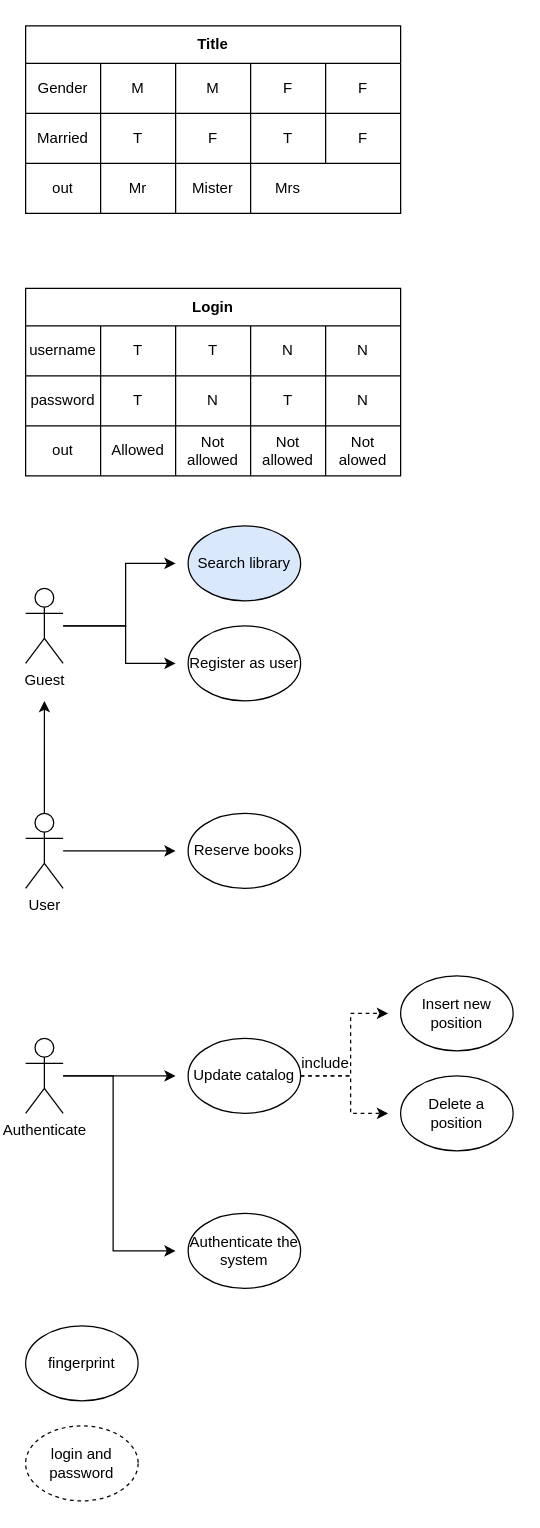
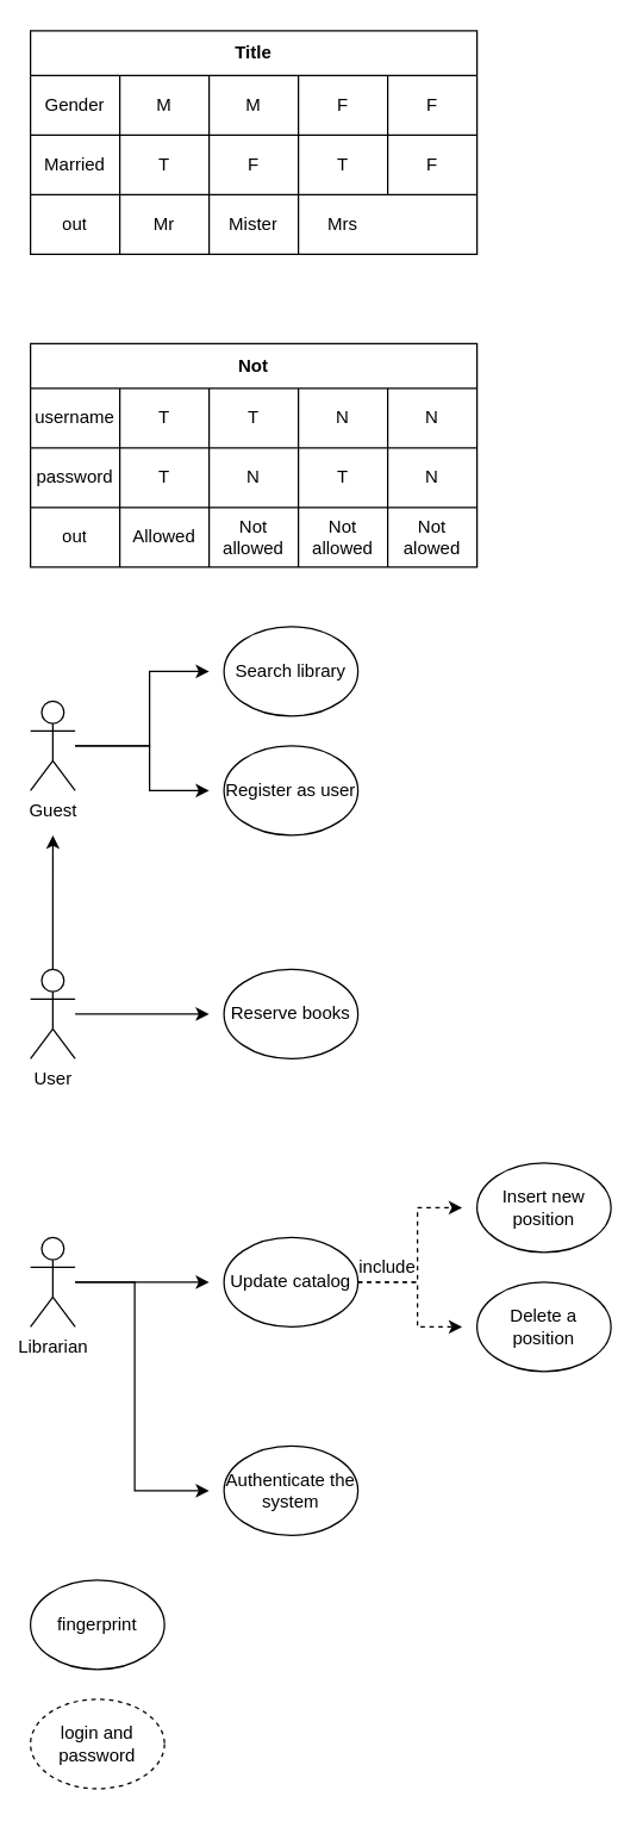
  <mxCell id="0" />
  <mxCell id="1" parent="0" />
- <mxCell id="2" value="Login" style="shape=table;html=1;whiteSpace=wrap;startSize=30;container=1;collapsible=0;childLayout=tableLayout;fontStyle=1;align=center;" vertex="1" parent="1"><mxGeometry x="20" y="230" width="300" height="150" as="geometry" /></mxCell>
+ <mxCell id="2" value="Not" style="shape=table;html=1;whiteSpace=wrap;startSize=30;container=1;collapsible=0;childLayout=tableLayout;fontStyle=1;align=center;" vertex="1" parent="1"><mxGeometry x="20" y="230" width="300" height="150" as="geometry" /></mxCell>
  <mxCell id="3" value="" style="shape=partialRectangle;html=1;whiteSpace=wrap;collapsible=0;dropTarget=0;pointerEvents=0;fillColor=none;top=0;left=0;bottom=0;right=0;points=[[0,0.5],[1,0.5]];portConstraint=eastwest;" vertex="1" parent="2"><mxGeometry y="30" width="300" height="40" as="geometry" /></mxCell>
  <mxCell id="4" value="username" style="shape=partialRectangle;html=1;whiteSpace=wrap;connectable=0;fillColor=none;top=0;left=0;bottom=0;right=0;overflow=hidden;" vertex="1" parent="3"><mxGeometry width="60" height="40" as="geometry" /></mxCell>
  <mxCell id="5" value="T" style="shape=partialRectangle;html=1;whiteSpace=wrap;connectable=0;fillColor=none;top=0;left=0;bottom=0;right=0;overflow=hidden;" vertex="1" parent="3"><mxGeometry x="60" width="60" height="40" as="geometry" /></mxCell>
  <mxCell id="6" value="T" style="shape=partialRectangle;html=1;whiteSpace=wrap;connectable=0;fillColor=none;top=0;left=0;bottom=0;right=0;overflow=hidden;" vertex="1" parent="3"><mxGeometry x="120" width="60" height="40" as="geometry" /></mxCell>
  <mxCell id="7" value="N" style="shape=partialRectangle;html=1;whiteSpace=wrap;connectable=0;fillColor=none;top=0;left=0;bottom=0;right=0;overflow=hidden;" vertex="1" parent="3"><mxGeometry x="180" width="60" height="40" as="geometry" /></mxCell>
  <mxCell id="8" value="N" style="shape=partialRectangle;html=1;whiteSpace=wrap;connectable=0;fillColor=none;top=0;left=0;bottom=0;right=0;overflow=hidden;" vertex="1" parent="3"><mxGeometry x="240" width="60" height="40" as="geometry" /></mxCell>
  <mxCell id="9" value="" style="shape=partialRectangle;html=1;whiteSpace=wrap;collapsible=0;dropTarget=0;pointerEvents=0;fillColor=none;top=0;left=0;bottom=0;right=0;points=[[0,0.5],[1,0.5]];portConstraint=eastwest;" vertex="1" parent="2"><mxGeometry y="70" width="300" height="40" as="geometry" /></mxCell>
  <mxCell id="10" value="password" style="shape=partialRectangle;html=1;whiteSpace=wrap;connectable=0;fillColor=none;top=0;left=0;bottom=0;right=0;overflow=hidden;" vertex="1" parent="9"><mxGeometry width="60" height="40" as="geometry" /></mxCell>
  <mxCell id="11" value="T" style="shape=partialRectangle;html=1;whiteSpace=wrap;connectable=0;fillColor=none;top=0;left=0;bottom=0;right=0;overflow=hidden;" vertex="1" parent="9"><mxGeometry x="60" width="60" height="40" as="geometry" /></mxCell>
  <mxCell id="12" value="N" style="shape=partialRectangle;html=1;whiteSpace=wrap;connectable=0;fillColor=none;top=0;left=0;bottom=0;right=0;overflow=hidden;" vertex="1" parent="9"><mxGeometry x="120" width="60" height="40" as="geometry" /></mxCell>
  <mxCell id="13" value="T" style="shape=partialRectangle;html=1;whiteSpace=wrap;connectable=0;fillColor=none;top=0;left=0;bottom=0;right=0;overflow=hidden;" vertex="1" parent="9"><mxGeometry x="180" width="60" height="40" as="geometry" /></mxCell>
  <mxCell id="14" value="N" style="shape=partialRectangle;html=1;whiteSpace=wrap;connectable=0;fillColor=none;top=0;left=0;bottom=0;right=0;overflow=hidden;" vertex="1" parent="9"><mxGeometry x="240" width="60" height="40" as="geometry" /></mxCell>
  <mxCell id="15" value="" style="shape=partialRectangle;html=1;whiteSpace=wrap;collapsible=0;dropTarget=0;pointerEvents=0;fillColor=none;top=0;left=0;bottom=0;right=0;points=[[0,0.5],[1,0.5]];portConstraint=eastwest;" vertex="1" parent="2"><mxGeometry y="110" width="300" height="40" as="geometry" /></mxCell>
  <mxCell id="16" value="out" style="shape=partialRectangle;html=1;whiteSpace=wrap;connectable=0;fillColor=none;top=0;left=0;bottom=0;right=0;overflow=hidden;" vertex="1" parent="15"><mxGeometry width="60" height="40" as="geometry" /></mxCell>
  <mxCell id="17" value="Allowed" style="shape=partialRectangle;html=1;whiteSpace=wrap;connectable=0;fillColor=none;top=0;left=0;bottom=0;right=0;overflow=hidden;" vertex="1" parent="15"><mxGeometry x="60" width="60" height="40" as="geometry" /></mxCell>
  <mxCell id="18" value="Not allowed" style="shape=partialRectangle;html=1;whiteSpace=wrap;connectable=0;fillColor=none;top=0;left=0;bottom=0;right=0;overflow=hidden;" vertex="1" parent="15"><mxGeometry x="120" width="60" height="40" as="geometry" /></mxCell>
  <mxCell id="19" value="Not allowed" style="shape=partialRectangle;html=1;whiteSpace=wrap;connectable=0;fillColor=none;top=0;left=0;bottom=0;right=0;overflow=hidden;" vertex="1" parent="15"><mxGeometry x="180" width="60" height="40" as="geometry" /></mxCell>
  <mxCell id="20" value="Not alowed" style="shape=partialRectangle;html=1;whiteSpace=wrap;connectable=0;fillColor=none;top=0;left=0;bottom=0;right=0;overflow=hidden;" vertex="1" parent="15"><mxGeometry x="240" width="60" height="40" as="geometry" /></mxCell>
  <mxCell id="21" style="edgeStyle=orthogonalEdgeStyle;rounded=0;orthogonalLoop=1;jettySize=auto;html=1;" edge="1" parent="1" source="23"><mxGeometry relative="1" as="geometry"><mxPoint x="140" y="450" as="targetPoint" /><Array as="points"><mxPoint x="100" y="500" /><mxPoint x="100" y="450" /><mxPoint x="140" y="450" /></Array></mxGeometry></mxCell>
  <mxCell id="22" style="edgeStyle=orthogonalEdgeStyle;rounded=0;orthogonalLoop=1;jettySize=auto;html=1;" edge="1" parent="1" source="23"><mxGeometry relative="1" as="geometry"><mxPoint x="140" y="530" as="targetPoint" /><Array as="points"><mxPoint x="100" y="500" /><mxPoint x="100" y="530" /><mxPoint x="140" y="530" /></Array></mxGeometry></mxCell>
  <mxCell id="23" value="Guest" style="shape=umlActor;verticalLabelPosition=bottom;verticalAlign=top;html=1;outlineConnect=0;" vertex="1" parent="1"><mxGeometry x="20" y="470" width="30" height="60" as="geometry" /></mxCell>
- <mxCell id="24" value="Search library" style="ellipse;whiteSpace=wrap;html=1;fillColor=#dae8fc;" vertex="1" parent="1"><mxGeometry x="150" y="420" width="90" height="60" as="geometry" /></mxCell>
+ <mxCell id="24" value="Search library" style="ellipse;whiteSpace=wrap;html=1;" vertex="1" parent="1"><mxGeometry x="150" y="420" width="90" height="60" as="geometry" /></mxCell>
  <mxCell id="25" value="Register as user" style="ellipse;whiteSpace=wrap;html=1;" vertex="1" parent="1"><mxGeometry x="150" y="500" width="90" height="60" as="geometry" /></mxCell>
  <mxCell id="26" style="edgeStyle=orthogonalEdgeStyle;rounded=0;orthogonalLoop=1;jettySize=auto;html=1;exitX=0.5;exitY=0;exitDx=0;exitDy=0;exitPerimeter=0;" edge="1" parent="1" source="28"><mxGeometry relative="1" as="geometry"><mxPoint x="35.034" y="560" as="targetPoint" /></mxGeometry></mxCell>
  <mxCell id="27" style="edgeStyle=orthogonalEdgeStyle;rounded=0;orthogonalLoop=1;jettySize=auto;html=1;" edge="1" parent="1" source="28"><mxGeometry relative="1" as="geometry"><mxPoint x="140" y="680" as="targetPoint" /></mxGeometry></mxCell>
  <mxCell id="28" value="User" style="shape=umlActor;verticalLabelPosition=bottom;verticalAlign=top;html=1;outlineConnect=0;" vertex="1" parent="1"><mxGeometry x="20" y="650" width="30" height="60" as="geometry" /></mxCell>
  <mxCell id="29" value="Reserve books" style="ellipse;whiteSpace=wrap;html=1;" vertex="1" parent="1"><mxGeometry x="150" y="650" width="90" height="60" as="geometry" /></mxCell>
  <mxCell id="30" style="edgeStyle=orthogonalEdgeStyle;rounded=0;orthogonalLoop=1;jettySize=auto;html=1;" edge="1" parent="1" source="32"><mxGeometry relative="1" as="geometry"><mxPoint x="140" y="860" as="targetPoint" /></mxGeometry></mxCell>
  <mxCell id="31" style="edgeStyle=orthogonalEdgeStyle;rounded=0;orthogonalLoop=1;jettySize=auto;html=1;" edge="1" parent="1" source="32"><mxGeometry relative="1" as="geometry"><mxPoint x="140" y="1000" as="targetPoint" /><Array as="points"><mxPoint x="90" y="860" /><mxPoint x="90" y="1000" /></Array></mxGeometry></mxCell>
- <mxCell id="32" value="Authenticate" style="shape=umlActor;verticalLabelPosition=bottom;verticalAlign=top;html=1;outlineConnect=0;" vertex="1" parent="1"><mxGeometry x="20" y="830" width="30" height="60" as="geometry" /></mxCell>
+ <mxCell id="32" value="Librarian" style="shape=umlActor;verticalLabelPosition=bottom;verticalAlign=top;html=1;outlineConnect=0;" vertex="1" parent="1"><mxGeometry x="20" y="830" width="30" height="60" as="geometry" /></mxCell>
  <mxCell id="33" style="edgeStyle=orthogonalEdgeStyle;rounded=0;orthogonalLoop=1;jettySize=auto;html=1;dashed=1;" edge="1" parent="1" source="35"><mxGeometry relative="1" as="geometry"><mxPoint x="310" y="810" as="targetPoint" /><Array as="points"><mxPoint x="280" y="860" /><mxPoint x="280" y="810" /></Array></mxGeometry></mxCell>
  <mxCell id="34" style="edgeStyle=orthogonalEdgeStyle;rounded=0;orthogonalLoop=1;jettySize=auto;html=1;dashed=1;" edge="1" parent="1" source="35"><mxGeometry relative="1" as="geometry"><mxPoint x="310" y="890" as="targetPoint" /><Array as="points"><mxPoint x="280" y="860" /><mxPoint x="280" y="890" /></Array></mxGeometry></mxCell>
  <mxCell id="35" value="Update catalog" style="ellipse;whiteSpace=wrap;html=1;" vertex="1" parent="1"><mxGeometry x="150" y="830" width="90" height="60" as="geometry" /></mxCell>
  <mxCell id="36" value="Insert new position" style="ellipse;whiteSpace=wrap;html=1;" vertex="1" parent="1"><mxGeometry x="320" y="780" width="90" height="60" as="geometry" /></mxCell>
  <mxCell id="37" value="Delete a position" style="ellipse;whiteSpace=wrap;html=1;" vertex="1" parent="1"><mxGeometry x="320" y="860" width="90" height="60" as="geometry" /></mxCell>
  <mxCell id="38" value="include" style="text;html=1;strokeColor=none;fillColor=none;align=center;verticalAlign=middle;whiteSpace=wrap;rounded=0;" vertex="1" parent="1"><mxGeometry x="240" y="840" width="40" height="20" as="geometry" /></mxCell>
  <mxCell id="39" value="Authenticate the system" style="ellipse;whiteSpace=wrap;html=1;" vertex="1" parent="1"><mxGeometry x="150" y="970" width="90" height="60" as="geometry" /></mxCell>
  <mxCell id="40" value="fingerprint" style="ellipse;whiteSpace=wrap;html=1;" vertex="1" parent="1"><mxGeometry x="20" y="1060" width="90" height="60" as="geometry" /></mxCell>
  <mxCell id="41" value="login and password" style="ellipse;whiteSpace=wrap;html=1;dashed=1;" vertex="1" parent="1"><mxGeometry x="20" y="1140" width="90" height="60" as="geometry" /></mxCell>
  <mxCell id="42" value="Title" style="shape=table;html=1;whiteSpace=wrap;startSize=30;container=1;collapsible=0;childLayout=tableLayout;fontStyle=1;align=center;" vertex="1" parent="1"><mxGeometry x="20" y="20" width="300" height="150" as="geometry" /></mxCell>
  <mxCell id="43" value="" style="shape=partialRectangle;html=1;whiteSpace=wrap;collapsible=0;dropTarget=0;pointerEvents=0;fillColor=none;top=0;left=0;bottom=0;right=0;points=[[0,0.5],[1,0.5]];portConstraint=eastwest;" vertex="1" parent="42"><mxGeometry y="30" width="300" height="40" as="geometry" /></mxCell>
  <mxCell id="44" value="Gender" style="shape=partialRectangle;html=1;whiteSpace=wrap;connectable=0;fillColor=none;top=0;left=0;bottom=0;right=0;overflow=hidden;" vertex="1" parent="43"><mxGeometry width="60" height="40" as="geometry" /></mxCell>
  <mxCell id="45" value="M" style="shape=partialRectangle;html=1;whiteSpace=wrap;connectable=0;fillColor=none;top=0;left=0;bottom=0;right=0;overflow=hidden;" vertex="1" parent="43"><mxGeometry x="60" width="60" height="40" as="geometry" /></mxCell>
  <mxCell id="46" value="M" style="shape=partialRectangle;html=1;whiteSpace=wrap;connectable=0;fillColor=none;top=0;left=0;bottom=0;right=0;overflow=hidden;" vertex="1" parent="43"><mxGeometry x="120" width="60" height="40" as="geometry" /></mxCell>
  <mxCell id="47" value="F" style="shape=partialRectangle;html=1;whiteSpace=wrap;connectable=0;fillColor=none;top=0;left=0;bottom=0;right=0;overflow=hidden;" vertex="1" parent="43"><mxGeometry x="180" width="60" height="40" as="geometry" /></mxCell>
  <mxCell id="48" value="F" style="shape=partialRectangle;html=1;whiteSpace=wrap;connectable=0;fillColor=none;top=0;left=0;bottom=0;right=0;overflow=hidden;" vertex="1" parent="43"><mxGeometry x="240" width="60" height="40" as="geometry" /></mxCell>
  <mxCell id="49" value="" style="shape=partialRectangle;html=1;whiteSpace=wrap;collapsible=0;dropTarget=0;pointerEvents=0;fillColor=none;top=0;left=0;bottom=0;right=0;points=[[0,0.5],[1,0.5]];portConstraint=eastwest;" vertex="1" parent="42"><mxGeometry y="70" width="300" height="40" as="geometry" /></mxCell>
  <mxCell id="50" value="Married" style="shape=partialRectangle;html=1;whiteSpace=wrap;connectable=0;fillColor=none;top=0;left=0;bottom=0;right=0;overflow=hidden;" vertex="1" parent="49"><mxGeometry width="60" height="40" as="geometry" /></mxCell>
  <mxCell id="51" value="T" style="shape=partialRectangle;html=1;whiteSpace=wrap;connectable=0;fillColor=none;top=0;left=0;bottom=0;right=0;overflow=hidden;" vertex="1" parent="49"><mxGeometry x="60" width="60" height="40" as="geometry" /></mxCell>
  <mxCell id="52" value="F" style="shape=partialRectangle;html=1;whiteSpace=wrap;connectable=0;fillColor=none;top=0;left=0;bottom=0;right=0;overflow=hidden;" vertex="1" parent="49"><mxGeometry x="120" width="60" height="40" as="geometry" /></mxCell>
  <mxCell id="53" value="T" style="shape=partialRectangle;html=1;whiteSpace=wrap;connectable=0;fillColor=none;top=0;left=0;bottom=0;right=0;overflow=hidden;" vertex="1" parent="49"><mxGeometry x="180" width="60" height="40" as="geometry" /></mxCell>
  <mxCell id="54" value="F" style="shape=partialRectangle;html=1;whiteSpace=wrap;connectable=0;fillColor=none;top=0;left=0;bottom=0;right=0;overflow=hidden;" vertex="1" parent="49"><mxGeometry x="240" width="60" height="40" as="geometry" /></mxCell>
  <mxCell id="55" value="" style="shape=partialRectangle;html=1;whiteSpace=wrap;collapsible=0;dropTarget=0;pointerEvents=0;fillColor=none;top=0;left=0;bottom=0;right=0;points=[[0,0.5],[1,0.5]];portConstraint=eastwest;" vertex="1" parent="42"><mxGeometry y="110" width="300" height="40" as="geometry" /></mxCell>
  <mxCell id="56" value="out" style="shape=partialRectangle;html=1;whiteSpace=wrap;connectable=0;fillColor=none;top=0;left=0;bottom=0;right=0;overflow=hidden;" vertex="1" parent="55"><mxGeometry width="60" height="40" as="geometry" /></mxCell>
  <mxCell id="57" value="Mr" style="shape=partialRectangle;html=1;whiteSpace=wrap;connectable=0;fillColor=none;top=0;left=0;bottom=0;right=0;overflow=hidden;" vertex="1" parent="55"><mxGeometry x="60" width="60" height="40" as="geometry" /></mxCell>
  <mxCell id="58" value="Mister" style="shape=partialRectangle;html=1;whiteSpace=wrap;connectable=0;fillColor=none;top=0;left=0;bottom=0;right=0;overflow=hidden;" vertex="1" parent="55"><mxGeometry x="120" width="60" height="40" as="geometry" /></mxCell>
  <mxCell id="59" value="Mrs" style="shape=partialRectangle;html=1;whiteSpace=wrap;connectable=0;fillColor=none;top=0;left=0;bottom=0;right=0;overflow=hidden;" vertex="1" parent="55"><mxGeometry x="180" width="60" height="40" as="geometry" /></mxCell>
